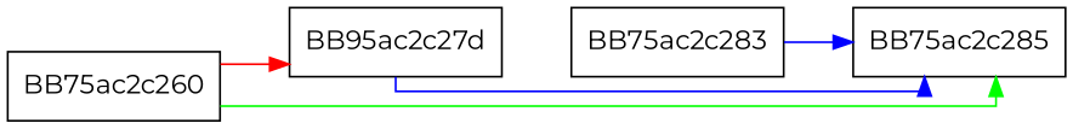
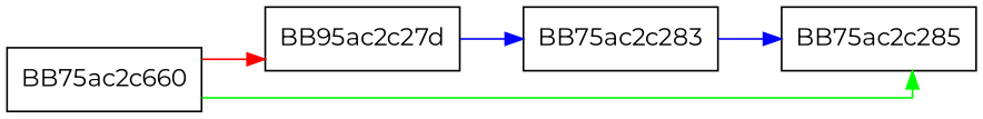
  digraph {
    fontname=Montserrat
    rankdir=LR
    splines=ortho
    node [fontname=Montserrat shape=box]
    edge [color=blue fontname=Montserrat]
    n1 [label=BB95ac2c27d]
-   BB75ac2c260
+   BB75ac2c260 [label=BB75ac2c660]
    BB75ac2c285
    BB75ac2c283
-   n1 -> BB75ac2c285
+   n1 -> BB75ac2c283
    BB75ac2c260 -> n1 [color=red]
    BB75ac2c260 -> BB75ac2c285 [color=green]
    BB75ac2c283 -> BB75ac2c285
  }
